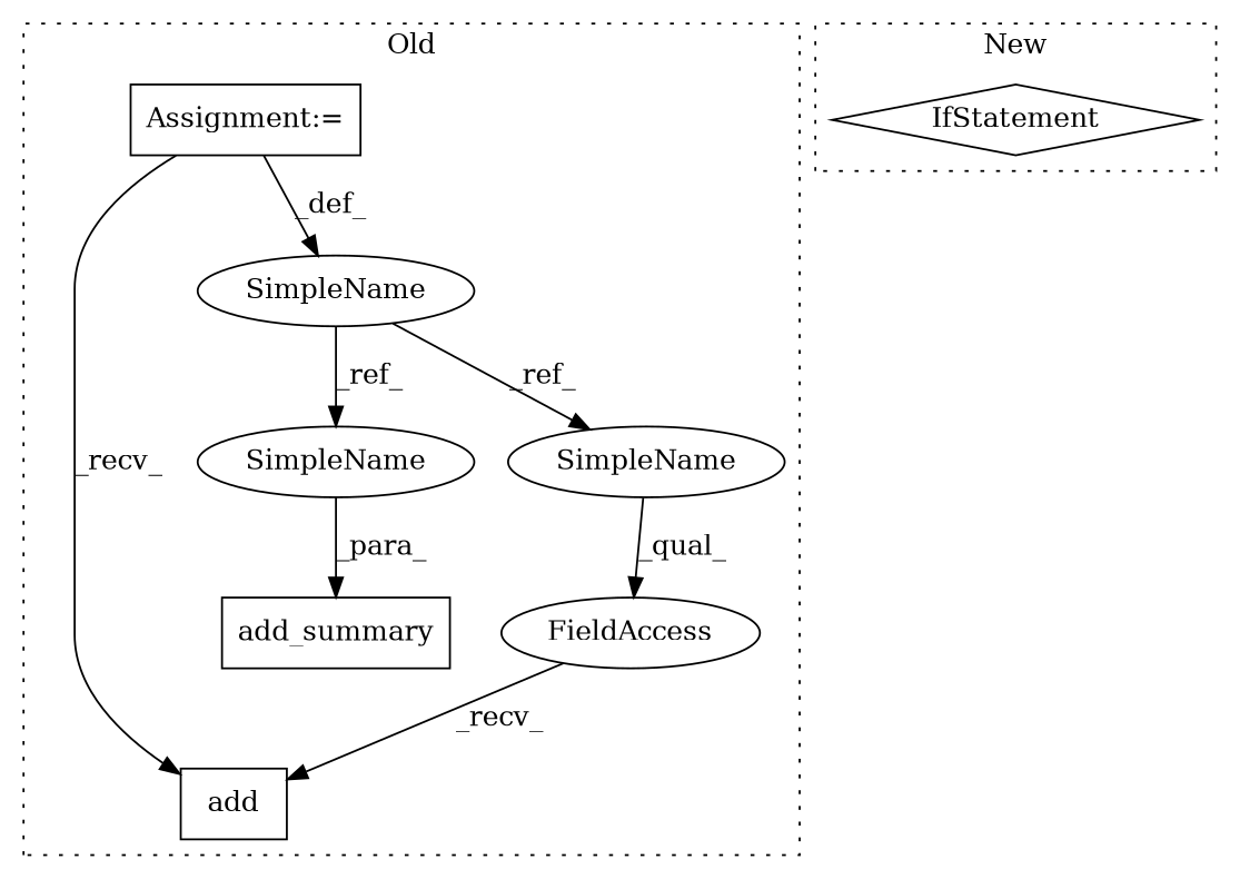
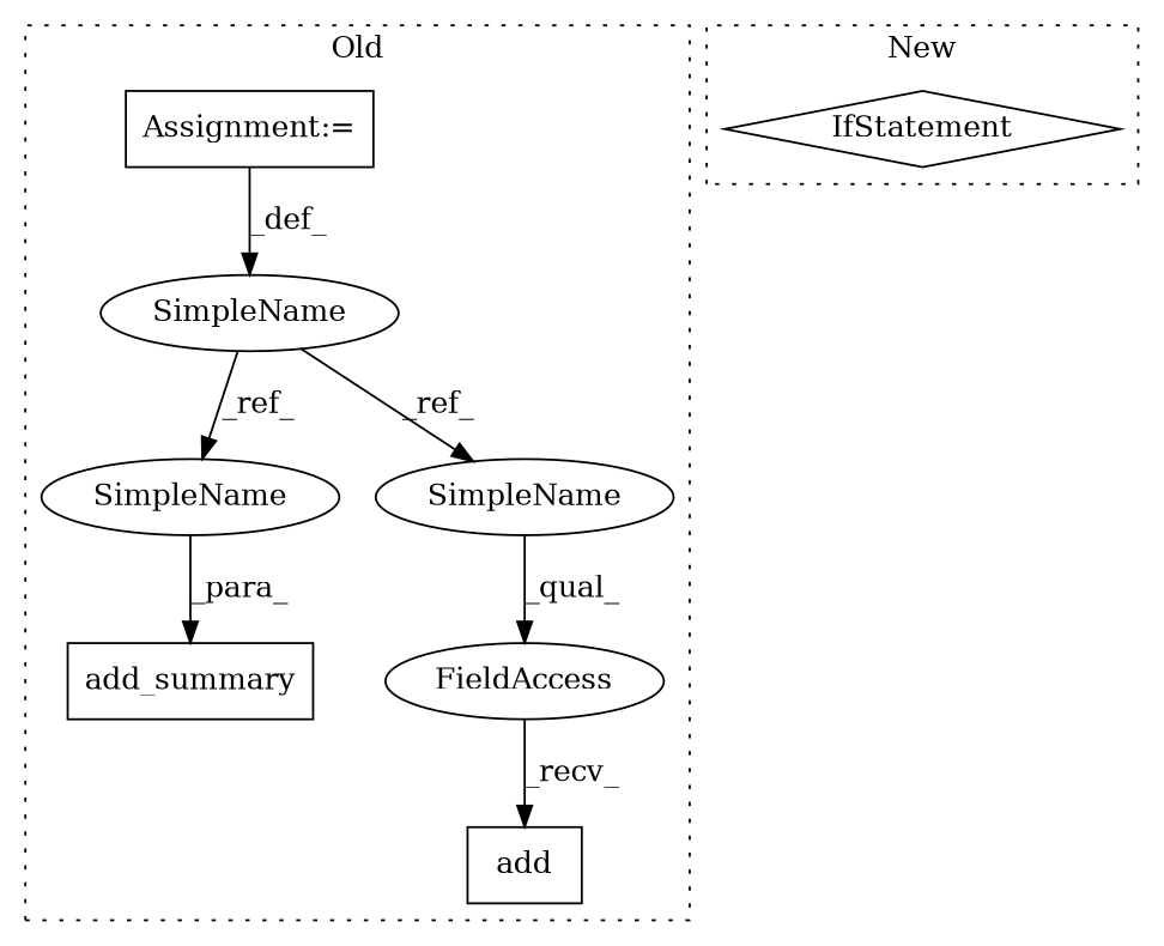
  digraph {
    node [a=42 l=7 s=29791 shape=ellipse]
    n1 [a=32 l="12,1" label=add_summary s="30020,30045" shape=box]
    n2 [a=7 l=1 label="Assignment:=" s=29756 shape=box]
    n3 [a=22 l=13 label=FieldAccess]
    n4 [a=32 l=5 label=add s=29805 shape=box]
    n5 [label=SimpleName s=29749]
    n6 [label=SimpleName s=30032]
    n7 [label=SimpleName]
    n8 [a=25 l="4,2" label=IfStatement s="29728,29759" shape=diamond]
    subgraph cluster_1 {
      label=Old
      style=dotted
      n1
      n2
      n3
      n4
      n5
      n6
      n7
    }
    subgraph cluster_2 {
      label=New
      style=dotted
      n8
    }
-   n2 -> n4 [label=_recv_]
    n2 -> n5 [label=_def_]
    n3 -> n4 [label=_recv_]
    n5 -> n6 [label=_ref_]
    n5 -> n7 [label=_ref_]
    n6 -> n1 [label=_para_]
    n7 -> n3 [label=_qual_]
  }
